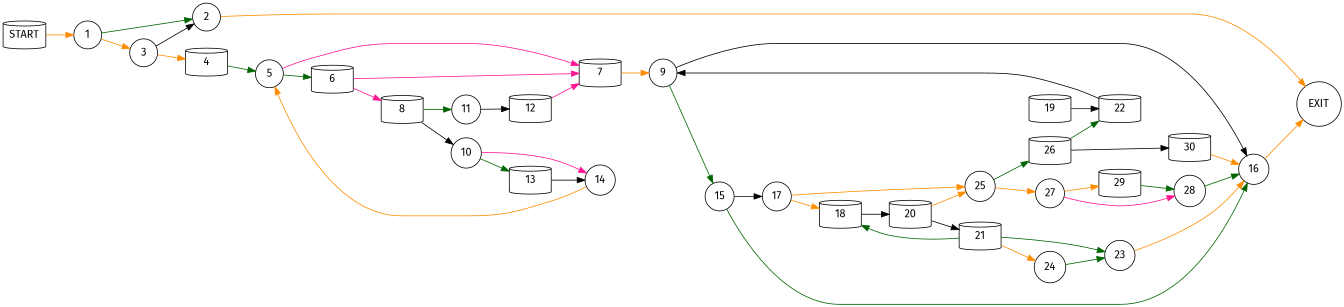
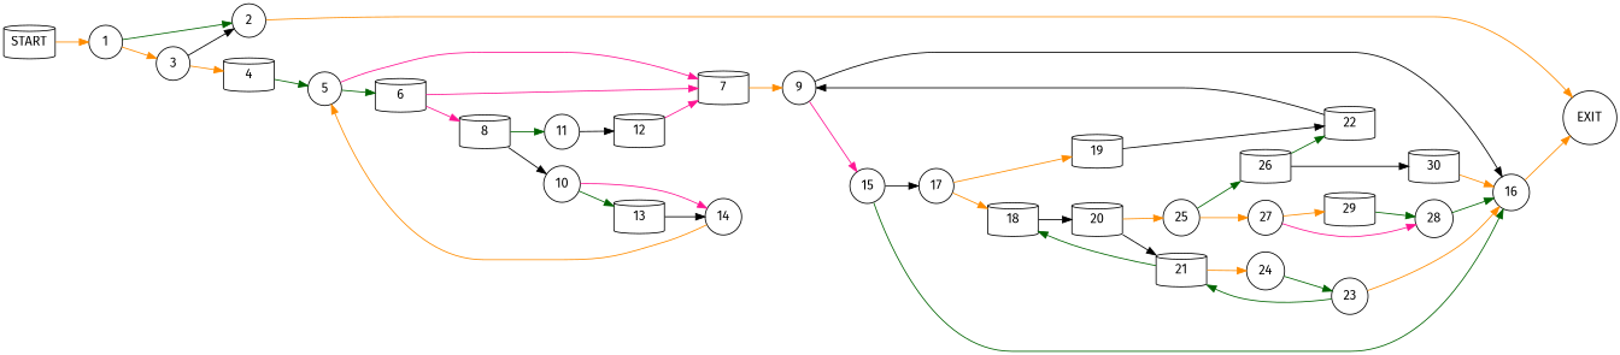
  digraph {
    fontname="Fira Sans"
    rankdir=LR
    node [fontname="Fira Sans" shape=circle]
    edge [color=darkorange fontname="Fira Sans"]
    n1 [label=START shape=cylinder]
    1
    2
    3
    n5 [label=EXIT]
    4 [shape=cylinder]
    5
    6 [shape=cylinder]
    7 [shape=cylinder]
    8 [shape=cylinder]
    9
    10
    11
    15
    16
    14
    13 [shape=cylinder]
    12 [shape=cylinder]
    17
    18 [shape=cylinder]
    19 [shape=cylinder]
    20 [shape=cylinder]
    22 [shape=cylinder]
    21 [shape=cylinder]
    25
    23
    24
    26 [shape=cylinder]
    27
    30 [shape=cylinder]
    28
    29 [shape=cylinder]
    n1 -> 1
    1 -> 2 [color=darkgreen]
    1 -> 3
    2 -> n5
    3 -> 2 [color=black]
    3 -> 4
    4 -> 5 [color=darkgreen]
    5 -> 6 [color=darkgreen]
    5 -> 7 [color=deeppink]
    6 -> 7 [color=deeppink]
    6 -> 8 [color=deeppink]
    7 -> 9
    8 -> 10 [color=black]
    8 -> 11 [color=darkgreen]
-   9 -> 15 [color=darkgreen]
+   9 -> 15 [color=deeppink]
    9 -> 16 [color=black]
    10 -> 14 [color=deeppink]
    10 -> 13 [color=darkgreen]
    11 -> 12 [color=black]
    15 -> 16 [color=darkgreen]
    15 -> 17 [color=black]
    16 -> n5
    14 -> 5
    13 -> 14 [color=black]
    12 -> 7 [color=deeppink]
    17 -> 18
-   17 -> 25
+   17 -> 19
    18 -> 20 [color=black]
    19 -> 22 [color=black]
    20 -> 21 [color=black]
    20 -> 25
    22 -> 9 [color=black]
    21 -> 18 [color=darkgreen]
-   21 -> 23 [color=darkgreen]
+   23 -> 21 [color=darkgreen]
    21 -> 24
    25 -> 26 [color=darkgreen]
    25 -> 27
    23 -> 16
    24 -> 23 [color=darkgreen]
    26 -> 22 [color=darkgreen]
    26 -> 30 [color=black]
    27 -> 28 [color=deeppink]
    27 -> 29
    30 -> 16
    28 -> 16 [color=darkgreen]
    29 -> 28 [color=darkgreen]
  }
